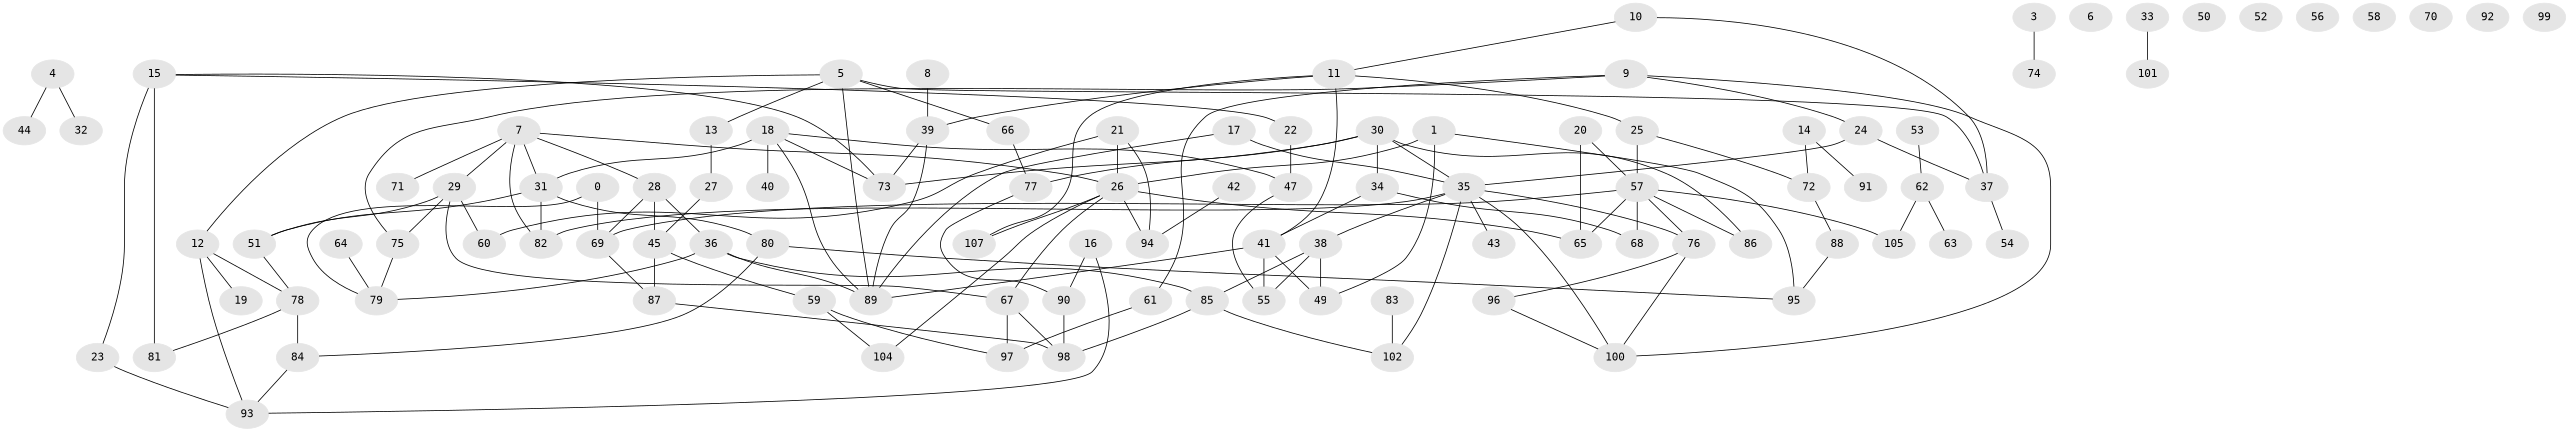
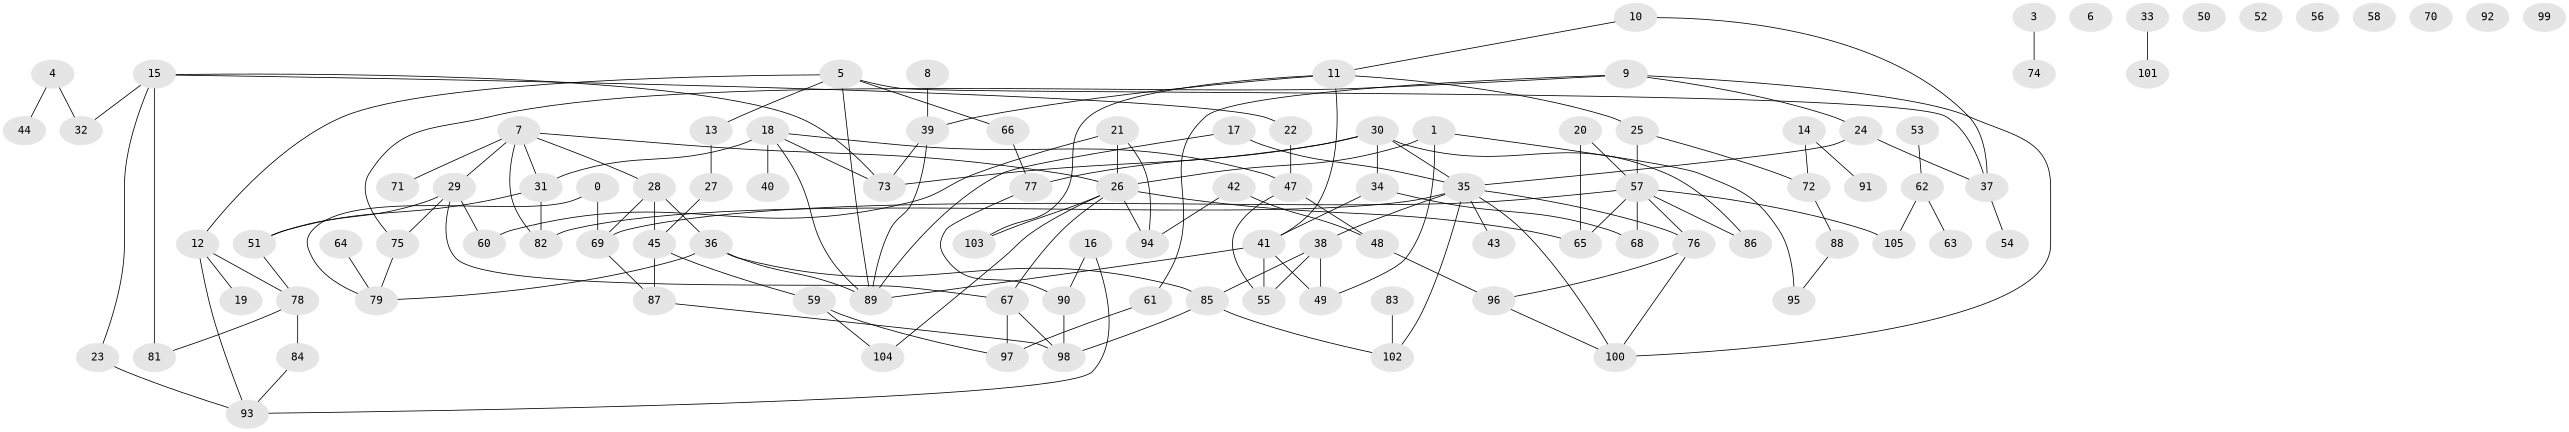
  graph {
    fontname="DejaVu Sans Mono"
    node [color=gray90 fontname="DejaVu Sans Mono" style=filled]
    edge [fontname="DejaVu Sans Mono"]
    1
    26
    49
    95
-   103 [label=107]
+   103
    65
    94
    67
    104
    n10 [label=0]
    69
    79
    87
    3
    74
    4
    32
    44
    5
    12
    13
    37
    66
    89
    19
    78
    93
    27
    54
    77
    6
    7
    28
    31
    71
    82
    29
    21
    60
    45
    36
    51
-   80
    8
    39
    73
    9
    24
    61
    75
    100
    35
    97
    10
    11
    25
    41
    72
    57
    55
    90
    81
    84
    14
    91
    88
    15
    22
    23
    47
    16
    98
    17
    38
    43
    76
    102
    18
    40
    42
+   48
    20
    86
    68
    105
    59
    85
    30
    34
    33
    101
    96
    64
    83
    50
    52
    53
    62
    63
    56
    58
    70
    92
    99
    1 -- 26
    1 -- 49
    1 -- 95
    26 -- 103
    26 -- 65
    26 -- 94
    26 -- 67
    26 -- 104
    67 -- 97
    67 -- 98
    n10 -- 69
    n10 -- 79
    69 -- 87
    87 -- 98
    3 -- 74
    4 -- 32
    4 -- 44
    5 -- 12
    5 -- 13
    5 -- 37
    5 -- 66
    5 -- 89
    12 -- 19
    12 -- 78
    12 -- 93
    13 -- 27
    37 -- 54
    66 -- 77
    78 -- 81
    78 -- 84
    27 -- 45
    77 -- 90
    7 -- 26
    7 -- 28
    7 -- 31
    7 -- 71
    7 -- 82
    7 -- 29
    28 -- 69
    28 -- 45
    28 -- 36
    31 -- 82
    31 -- 51
-   31 -- 80
    29 -- 67
    29 -- 60
    29 -- 51
    29 -- 75
    21 -- 26
    21 -- 94
    21 -- 60
    45 -- 87
    45 -- 59
    36 -- 79
    36 -- 89
    36 -- 85
    51 -- 78
-   80 -- 95
-   80 -- 84
    8 -- 39
    39 -- 89
    39 -- 73
    9 -- 24
    9 -- 61
    9 -- 75
    9 -- 100
    24 -- 37
    24 -- 35
    61 -- 97
    75 -- 79
    35 -- 82
    35 -- 100
    35 -- 38
    35 -- 43
    35 -- 76
    35 -- 102
    10 -- 37
    10 -- 11
    11 -- 103
    11 -- 39
    11 -- 25
    11 -- 41
    25 -- 72
    25 -- 57
    41 -- 49
    41 -- 89
    41 -- 55
    72 -- 88
    57 -- 65
    57 -- 69
    57 -- 76
    57 -- 86
    57 -- 68
    57 -- 105
    90 -- 98
    84 -- 93
    14 -- 72
    14 -- 91
    88 -- 95
+   15 -- 32
    15 -- 73
    15 -- 81
    15 -- 22
    15 -- 23
    22 -- 47
    23 -- 93
    47 -- 55
+   47 -- 48
    16 -- 93
    16 -- 90
    17 -- 89
    17 -- 35
    38 -- 49
    38 -- 55
    38 -- 85
    76 -- 100
    76 -- 96
    18 -- 89
    18 -- 31
    18 -- 73
    18 -- 47
    18 -- 40
    42 -- 94
+   42 -- 48
+   48 -- 96
    20 -- 65
    20 -- 57
    59 -- 104
    59 -- 97
    85 -- 98
    85 -- 102
    30 -- 77
    30 -- 73
    30 -- 35
    30 -- 86
    30 -- 34
    34 -- 41
    34 -- 68
    33 -- 101
    96 -- 100
    64 -- 79
    83 -- 102
    53 -- 62
    62 -- 105
    62 -- 63
  }
